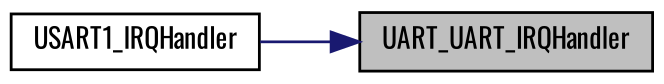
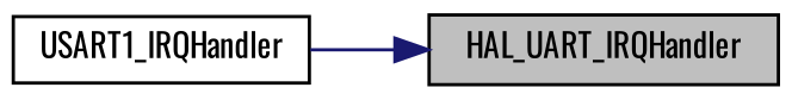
  digraph {
    rankdir=RL
    fontname=Oswald
    node [color=black fontname=Oswald fontsize=10 shape=record style=filled]
-   n1 [fillcolor=grey75 fontcolor=black height=0.2 label=UART_UART_IRQHandler width=0.4]
+   n1 [fillcolor=grey75 fontcolor=black height=0.2 label=HAL_UART_IRQHandler width=0.4]
    n2 [fillcolor=white height=0.2 label=USART1_IRQHandler width=0.4]
    n1 -> n2 [color=midnightblue dir=back fontname=Oswald fontsize=10 labelfontname=Helvetica labelfontsize=10 style=solid]
  }
